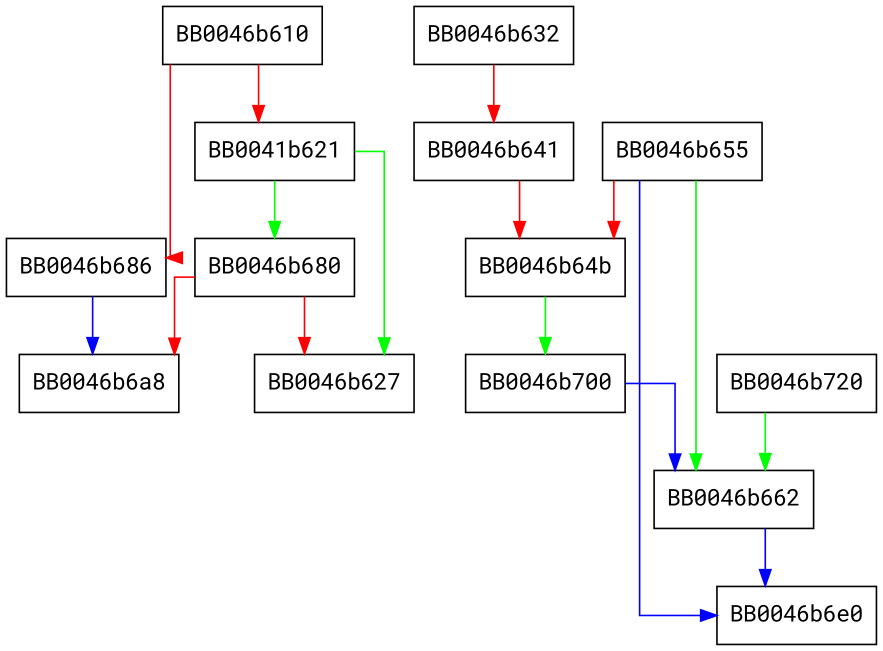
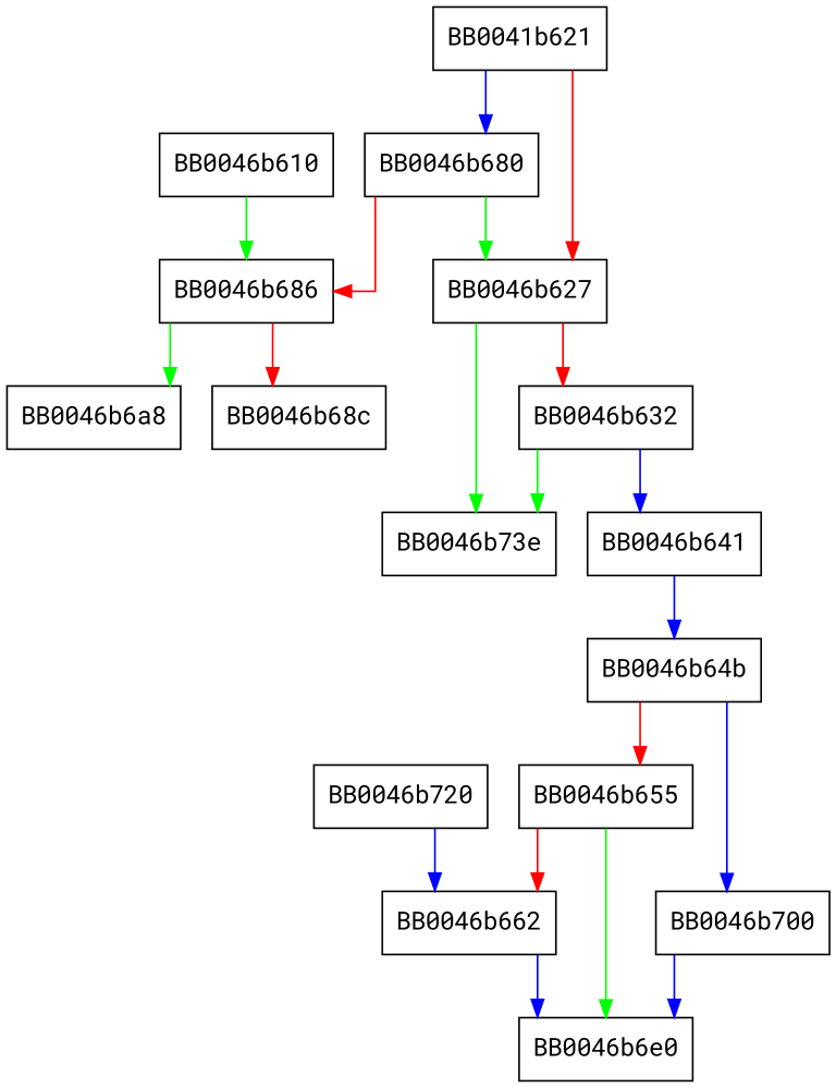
  digraph {
    fontname="Roboto Mono"
    splines=ortho
    node [fontname="Roboto Mono" shape=box]
    edge [color=red fontname="Roboto Mono"]
    BB0046b610
    BB0046b686
    n3 [label=BB0041b621]
    BB0046b6a8
+   BB0046b68c
    BB0046b680
    BB0046b627
+   BB0046b73e
    BB0046b632
    BB0046b641
    BB0046b64b
    BB0046b720
    BB0046b662
    BB0046b700
    BB0046b655
    BB0046b6e0
-   BB0046b610 -> BB0046b686
-   BB0046b610 -> n3
-   BB0046b686 -> BB0046b6a8 [color=blue]
-   n3 -> BB0046b680 [color=green]
-   n3 -> BB0046b627 [color=green]
-   BB0046b680 -> BB0046b6a8
-   BB0046b680 -> BB0046b627
-   BB0046b632 -> BB0046b641
-   BB0046b641 -> BB0046b64b
-   BB0046b64b -> BB0046b700 [color=green]
-   BB0046b655 -> BB0046b64b
-   BB0046b720 -> BB0046b662 [color=green]
+   BB0046b610 -> BB0046b686 [color=green]
+   BB0046b686 -> BB0046b6a8 [color=green]
+   BB0046b686 -> BB0046b68c
+   n3 -> BB0046b680 [color=blue]
+   n3 -> BB0046b627
+   BB0046b680 -> BB0046b686
+   BB0046b680 -> BB0046b627 [color=green]
+   BB0046b627 -> BB0046b73e [color=green]
+   BB0046b627 -> BB0046b632
+   BB0046b632 -> BB0046b73e [color=green]
+   BB0046b632 -> BB0046b641 [color=blue]
+   BB0046b641 -> BB0046b64b [color=blue]
+   BB0046b64b -> BB0046b700 [color=blue]
+   BB0046b64b -> BB0046b655
+   BB0046b720 -> BB0046b662 [color=blue]
    BB0046b662 -> BB0046b6e0 [color=blue]
-   BB0046b700 -> BB0046b662 [color=blue]
-   BB0046b655 -> BB0046b662 [color=green]
-   BB0046b655 -> BB0046b6e0 [color=blue]
+   BB0046b700 -> BB0046b6e0 [color=blue]
+   BB0046b655 -> BB0046b662
+   BB0046b655 -> BB0046b6e0 [color=green]
  }
